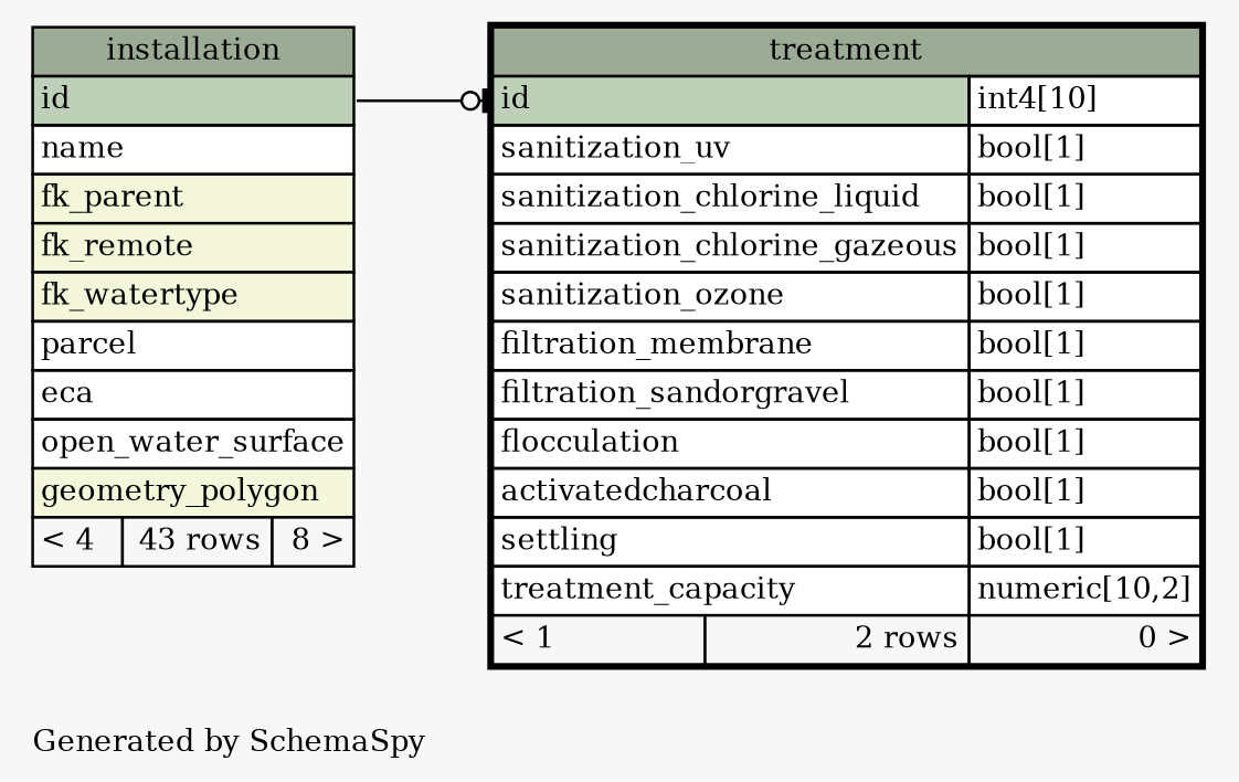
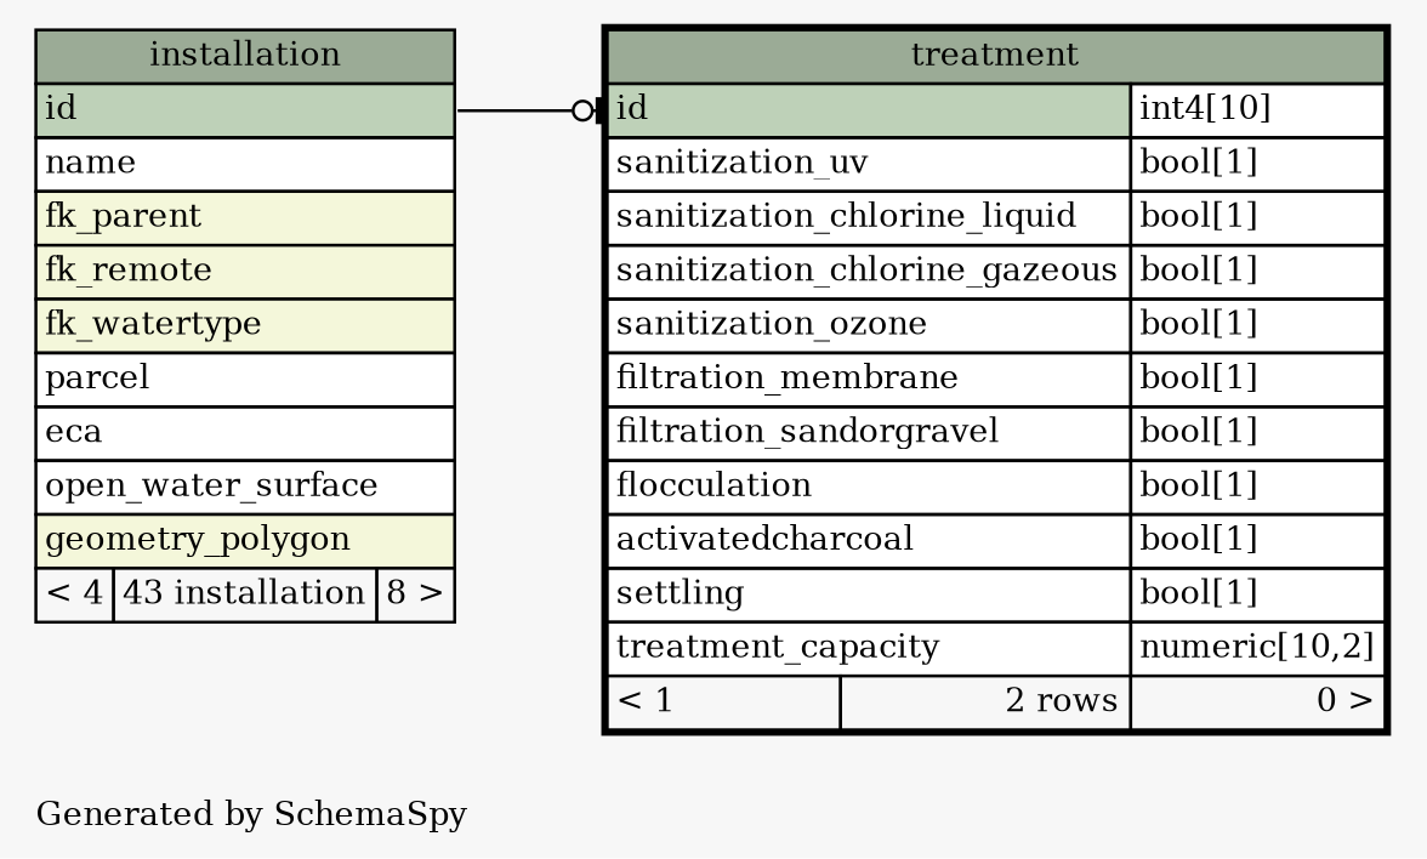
  digraph {
    bgcolor="#f7f7f7"
    fontname="DejaVu Serif"
    fontsize=11
    label="\nGenerated by SchemaSpy"
    labeljust=l
    nodesep=0.18
    rankdir=RL
    ranksep=0.46
    node [fontname="DejaVu Serif" fontsize=11 shape=plaintext]
    n1 [label=<     <TABLE BORDER="2" CELLBORDER="1" CELLSPACING="0" BGCOLOR="#ffffff">       <TR><TD COLSPAN="3" BGCOLOR="#9bab96" ALIGN="CENTER">treatment</TD></TR>       <TR><TD PORT="id" COLSPAN="2" BGCOLOR="#bed1b8" ALIGN="LEFT">id</TD><TD PORT="id.type" ALIGN="LEFT">int4[10]</TD></TR>       <TR><TD PORT="sanitization_uv" COLSPAN="2" ALIGN="LEFT">sanitization_uv</TD><TD PORT="sanitization_uv.type" ALIGN="LEFT">bool[1]</TD></TR>       <TR><TD PORT="sanitization_chlorine_liquid" COLSPAN="2" ALIGN="LEFT">sanitization_chlorine_liquid</TD><TD PORT="sanitization_chlorine_liquid.type" ALIGN="LEFT">bool[1]</TD></TR>       <TR><TD PORT="sanitization_chlorine_gazeous" COLSPAN="2" ALIGN="LEFT">sanitization_chlorine_gazeous</TD><TD PORT="sanitization_chlorine_gazeous.type" ALIGN="LEFT">bool[1]</TD></TR>       <TR><TD PORT="sanitization_ozone" COLSPAN="2" ALIGN="LEFT">sanitization_ozone</TD><TD PORT="sanitization_ozone.type" ALIGN="LEFT">bool[1]</TD></TR>       <TR><TD PORT="filtration_membrane" COLSPAN="2" ALIGN="LEFT">filtration_membrane</TD><TD PORT="filtration_membrane.type" ALIGN="LEFT">bool[1]</TD></TR>       <TR><TD PORT="filtration_sandorgravel" COLSPAN="2" ALIGN="LEFT">filtration_sandorgravel</TD><TD PORT="filtration_sandorgravel.type" ALIGN="LEFT">bool[1]</TD></TR>       <TR><TD PORT="flocculation" COLSPAN="2" ALIGN="LEFT">flocculation</TD><TD PORT="flocculation.type" ALIGN="LEFT">bool[1]</TD></TR>       <TR><TD PORT="activatedcharcoal" COLSPAN="2" ALIGN="LEFT">activatedcharcoal</TD><TD PORT="activatedcharcoal.type" ALIGN="LEFT">bool[1]</TD></TR>       <TR><TD PORT="settling" COLSPAN="2" ALIGN="LEFT">settling</TD><TD PORT="settling.type" ALIGN="LEFT">bool[1]</TD></TR>       <TR><TD PORT="treatment_capacity" COLSPAN="2" ALIGN="LEFT">treatment_capacity</TD><TD PORT="treatment_capacity.type" ALIGN="LEFT">numeric[10,2]</TD></TR>       <TR><TD ALIGN="LEFT" BGCOLOR="#f7f7f7">&lt; 1</TD><TD ALIGN="RIGHT" BGCOLOR="#f7f7f7">2 rows</TD><TD ALIGN="RIGHT" BGCOLOR="#f7f7f7">0 &gt;</TD></TR>     </TABLE>>]
-   n2 [label=<     <TABLE BORDER="0" CELLBORDER="1" CELLSPACING="0" BGCOLOR="#ffffff">       <TR><TD COLSPAN="3" BGCOLOR="#9bab96" ALIGN="CENTER">installation</TD></TR>       <TR><TD PORT="id" COLSPAN="3" BGCOLOR="#bed1b8" ALIGN="LEFT">id</TD></TR>       <TR><TD PORT="name" COLSPAN="3" ALIGN="LEFT">name</TD></TR>       <TR><TD PORT="fk_parent" COLSPAN="3" BGCOLOR="#f4f7da" ALIGN="LEFT">fk_parent</TD></TR>       <TR><TD PORT="fk_remote" COLSPAN="3" BGCOLOR="#f4f7da" ALIGN="LEFT">fk_remote</TD></TR>       <TR><TD PORT="fk_watertype" COLSPAN="3" BGCOLOR="#f4f7da" ALIGN="LEFT">fk_watertype</TD></TR>       <TR><TD PORT="parcel" COLSPAN="3" ALIGN="LEFT">parcel</TD></TR>       <TR><TD PORT="eca" COLSPAN="3" ALIGN="LEFT">eca</TD></TR>       <TR><TD PORT="open_water_surface" COLSPAN="3" ALIGN="LEFT">open_water_surface</TD></TR>       <TR><TD PORT="geometry_polygon" COLSPAN="3" BGCOLOR="#f4f7da" ALIGN="LEFT">geometry_polygon</TD></TR>       <TR><TD ALIGN="LEFT" BGCOLOR="#f7f7f7">&lt; 4</TD><TD ALIGN="RIGHT" BGCOLOR="#f7f7f7">43 rows</TD><TD ALIGN="RIGHT" BGCOLOR="#f7f7f7">8 &gt;</TD></TR>     </TABLE>>]
+   n2 [label=<     <TABLE BORDER="0" CELLBORDER="1" CELLSPACING="0" BGCOLOR="#ffffff">       <TR><TD COLSPAN="3" BGCOLOR="#9bab96" ALIGN="CENTER">installation</TD></TR>       <TR><TD PORT="id" COLSPAN="3" BGCOLOR="#bed1b8" ALIGN="LEFT">id</TD></TR>       <TR><TD PORT="name" COLSPAN="3" ALIGN="LEFT">name</TD></TR>       <TR><TD PORT="fk_parent" COLSPAN="3" BGCOLOR="#f4f7da" ALIGN="LEFT">fk_parent</TD></TR>       <TR><TD PORT="fk_remote" COLSPAN="3" BGCOLOR="#f4f7da" ALIGN="LEFT">fk_remote</TD></TR>       <TR><TD PORT="fk_watertype" COLSPAN="3" BGCOLOR="#f4f7da" ALIGN="LEFT">fk_watertype</TD></TR>       <TR><TD PORT="parcel" COLSPAN="3" ALIGN="LEFT">parcel</TD></TR>       <TR><TD PORT="eca" COLSPAN="3" ALIGN="LEFT">eca</TD></TR>       <TR><TD PORT="open_water_surface" COLSPAN="3" ALIGN="LEFT">open_water_surface</TD></TR>       <TR><TD PORT="geometry_polygon" COLSPAN="3" BGCOLOR="#f4f7da" ALIGN="LEFT">geometry_polygon</TD></TR>       <TR><TD ALIGN="LEFT" BGCOLOR="#f7f7f7">&lt; 4</TD><TD ALIGN="RIGHT" BGCOLOR="#f7f7f7">43 installation</TD><TD ALIGN="RIGHT" BGCOLOR="#f7f7f7">8 &gt;</TD></TR>     </TABLE>>]
    n1 -> n2 [arrowhead=none arrowsize=0.8 arrowtail=teeodot dir=back headport="id:e" tailport="id:w" fontname="DejaVu Serif"]
  }
